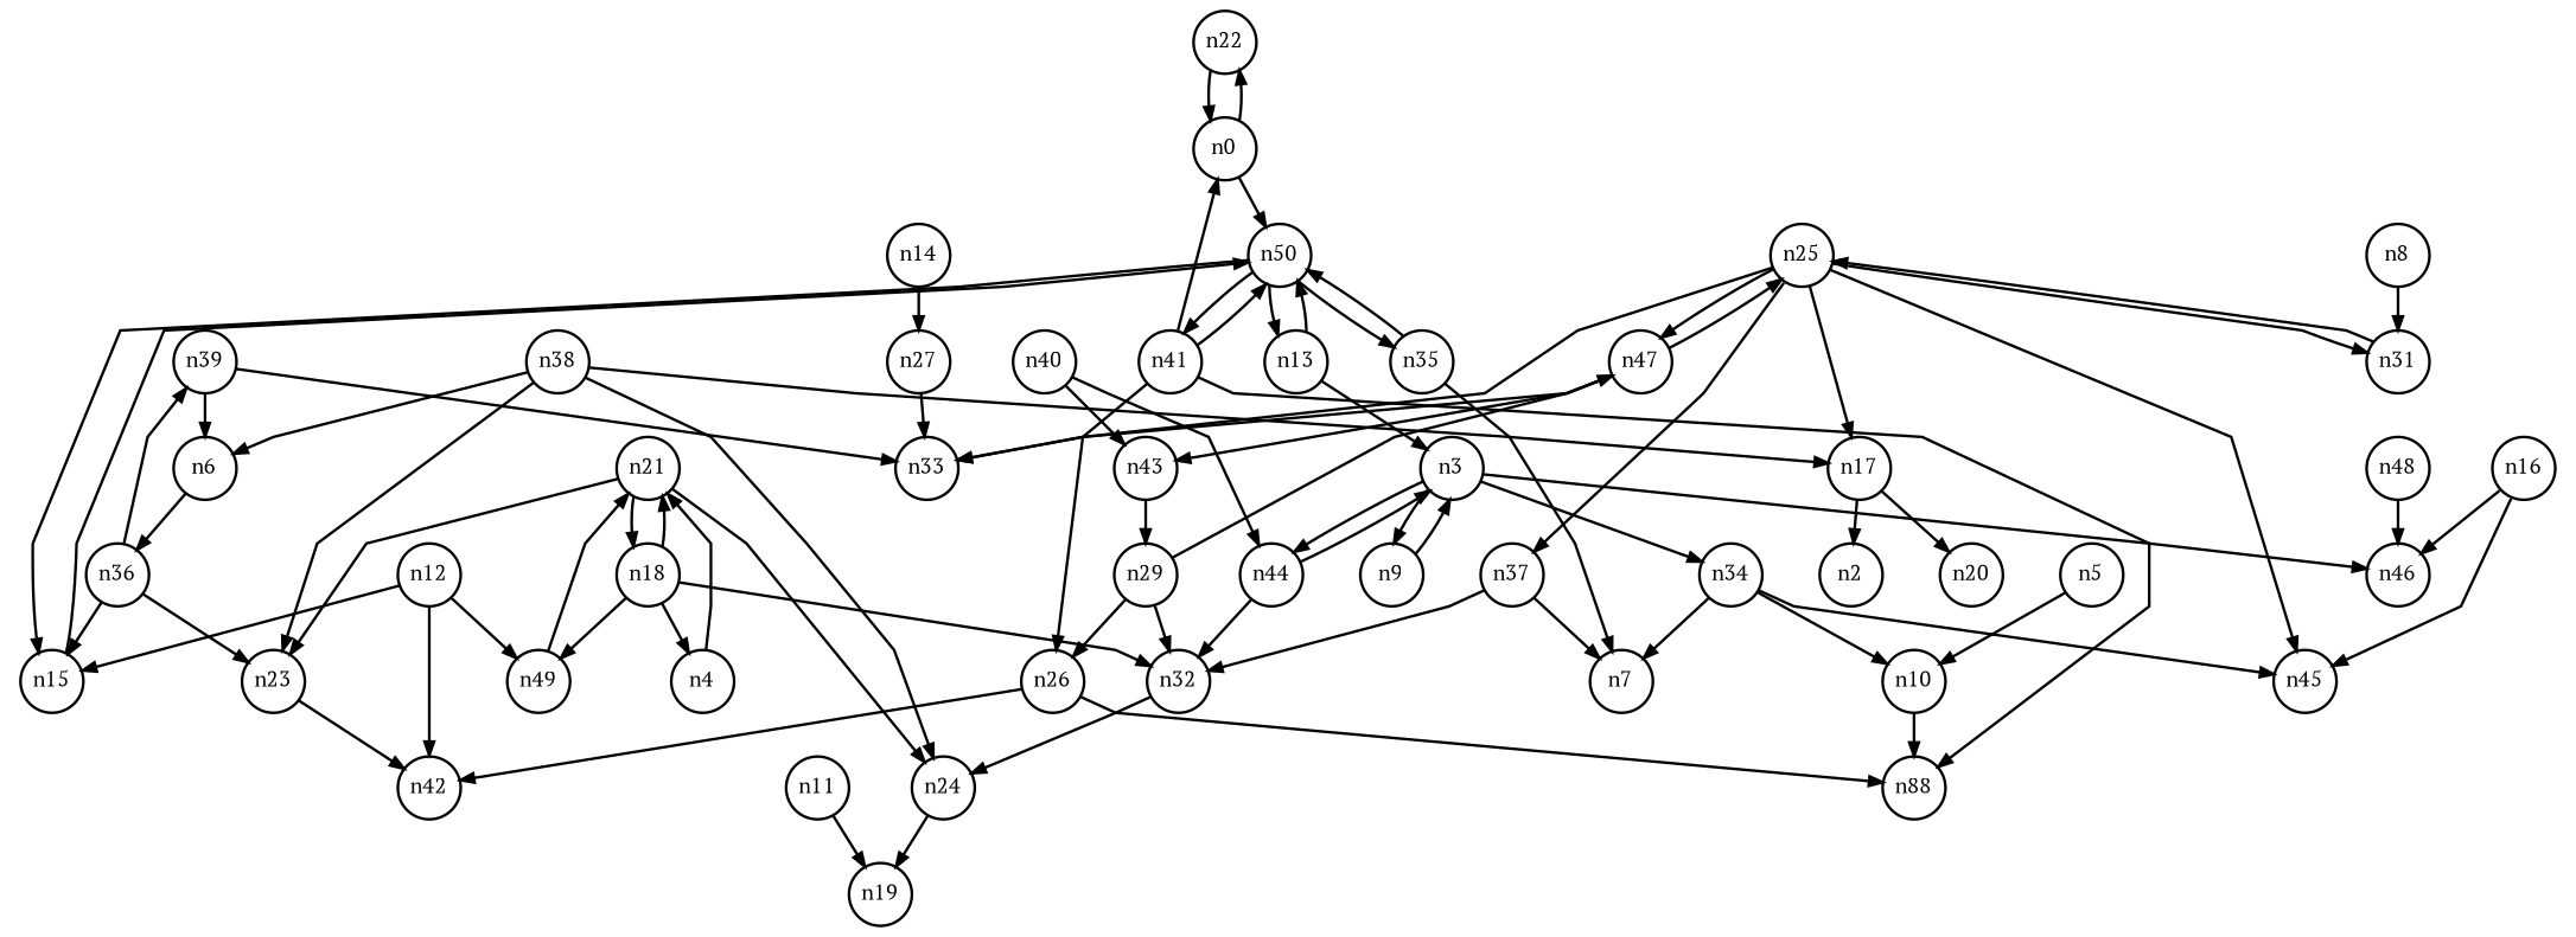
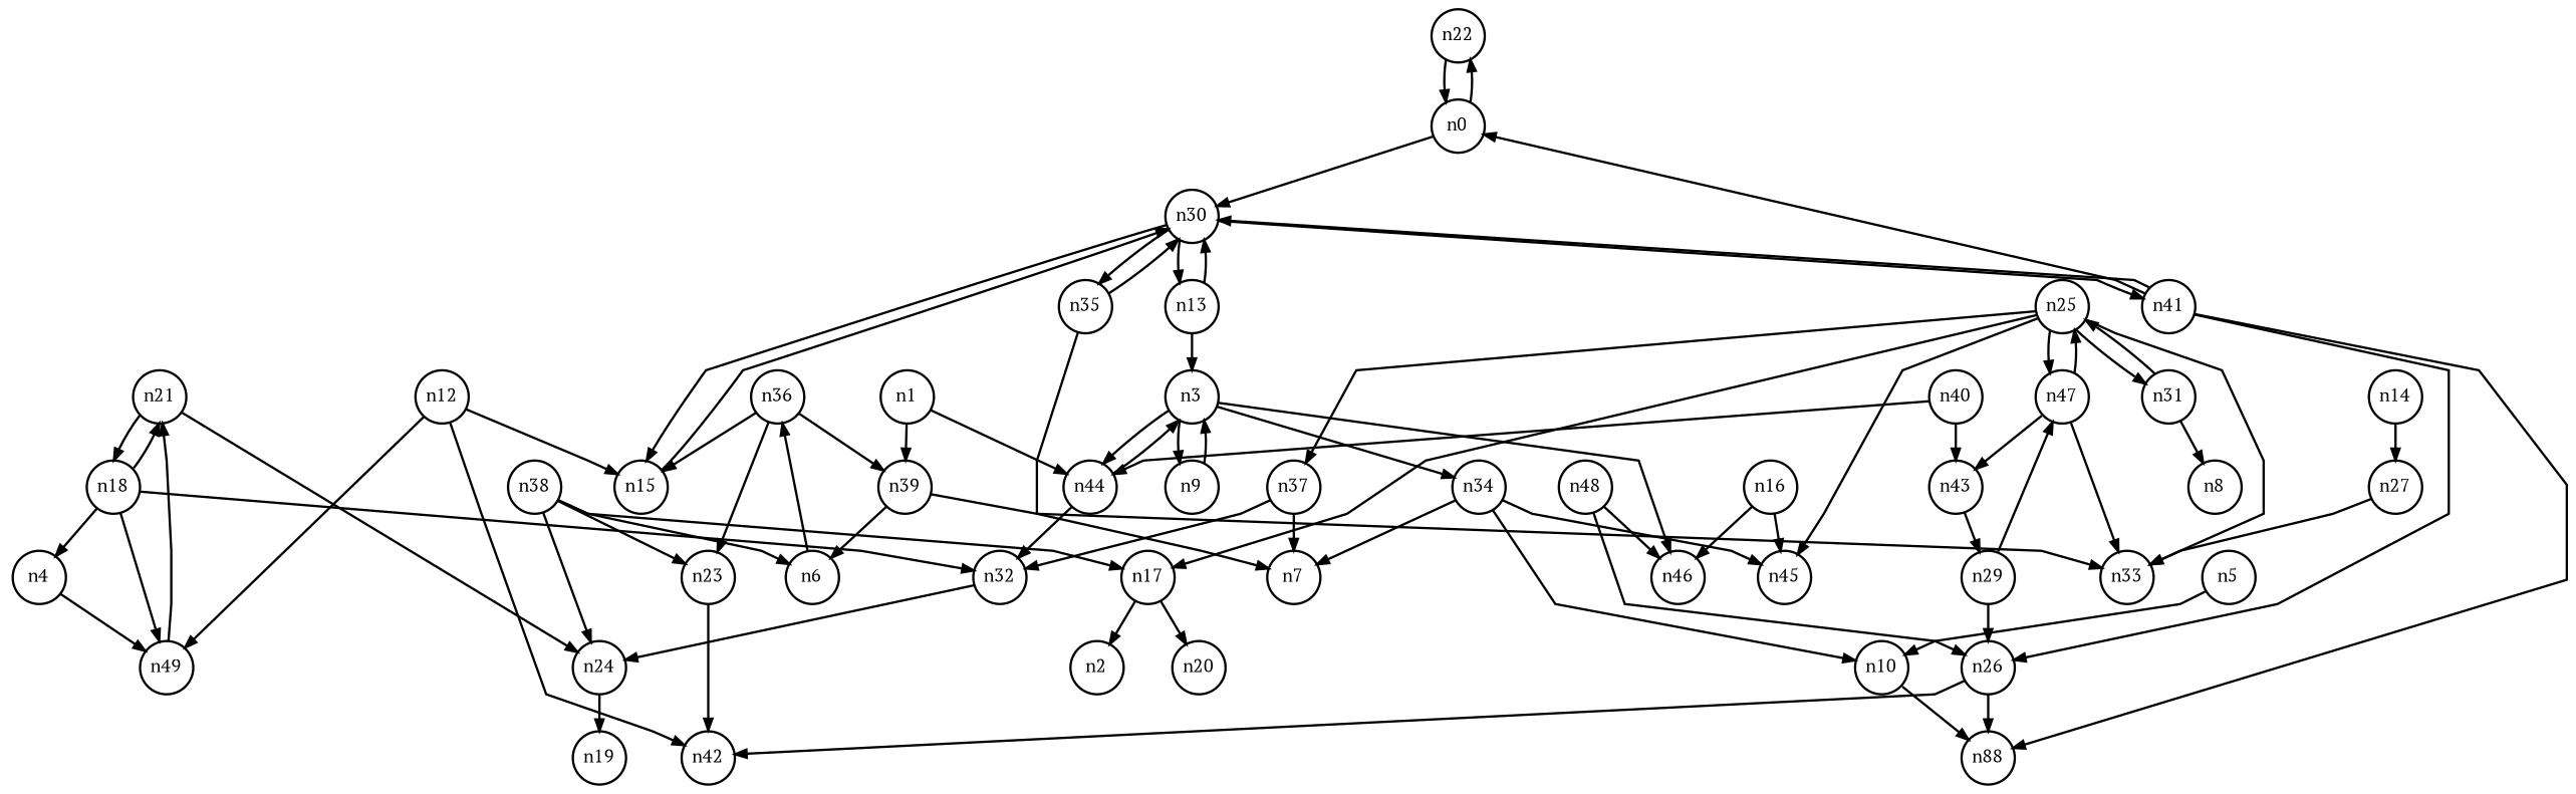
  digraph {
    fontname="PT Serif"
    fontsize=8
    nodesep=0.22
    nodesize=0.16
    ranksep=0.22
    splines=polyline
    node [fixedsize=shape fontname="PT Serif" fontsize=8 shape=circle]
    edge [arrowsize=0.5 fontname="PT Serif"]
    n22 [width=0.32]
    n0 [width=0.32]
-   n30 [width=0.32 label=n50]
+   n30 [width=0.32]
    n13 [width=0.32]
    n15 [width=0.32]
    n35 [width=0.32]
    n41 [width=0.32]
    n3 [width=0.32]
    n7 [width=0.32]
    n28 [label=n88 width=0.32]
    n26 [width=0.32]
    n39 [width=0.32]
    n6 [width=0.32]
    n33 [width=0.32]
    n36 [width=0.32]
    n23 [width=0.32]
+   n1 [width=0.32]
    n44 [width=0.32]
    n32 [width=0.32]
    n24 [width=0.32]
    n9 [width=0.32]
    n34 [width=0.32]
    n46 [width=0.32]
    n19 [width=0.32]
    n10 [width=0.32]
    n45 [width=0.32]
    n5 [width=0.32]
    n31 [width=0.32]
    n25 [width=0.32]
    n17 [width=0.32]
    n37 [width=0.32]
    n47 [width=0.32]
    n2 [width=0.32]
    n20 [width=0.32]
    n43 [width=0.32]
    n8 [width=0.32]
-   n11 [width=0.32]
    n12 [width=0.32]
    n42 [width=0.32]
    n49 [width=0.32]
    n21 [width=0.32]
    n18 [width=0.32]
    n4 [width=0.32]
    n27 [width=0.32]
    n14 [width=0.32]
    n16 [width=0.32]
    n29 [width=0.32]
    n38 [width=0.32]
    n40 [width=0.32]
    n48 [width=0.32]
    n22 -> n0
    n0 -> n22
    n0 -> n30
    n30 -> n13
    n30 -> n15
    n30 -> n35
    n30 -> n41
    n13 -> n30
    n13 -> n3
    n15 -> n30
    n35 -> n30
    n35 -> n7
    n41 -> n0
    n41 -> n30
    n41 -> n28
    n41 -> n26
    n3 -> n44
    n3 -> n9
    n3 -> n34
    n3 -> n46
    n26 -> n28
    n26 -> n42
    n39 -> n6
    n39 -> n33
    n6 -> n36
    n36 -> n15
    n36 -> n39
    n36 -> n23
    n23 -> n42
+   n1 -> n39
+   n1 -> n44
    n44 -> n3
    n44 -> n32
    n32 -> n24
    n24 -> n19
    n9 -> n3
    n34 -> n7
    n34 -> n10
    n34 -> n45
    n10 -> n28
    n5 -> n10
    n31 -> n25
    n25 -> n33
    n25 -> n45
    n25 -> n31
    n25 -> n17
    n25 -> n37
    n25 -> n47
    n17 -> n2
    n17 -> n20
    n37 -> n7
    n37 -> n32
    n47 -> n33
    n47 -> n25
    n47 -> n43
    n43 -> n29
-   n8 -> n31
-   n11 -> n19
+   n31 -> n8
    n12 -> n15
    n12 -> n42
    n12 -> n49
    n49 -> n21
-   n21 -> n23
    n21 -> n24
    n21 -> n18
    n18 -> n32
    n18 -> n49
    n18 -> n21
    n18 -> n4
-   n4 -> n21
+   n4 -> n49
    n27 -> n33
    n14 -> n27
    n16 -> n46
    n16 -> n45
    n29 -> n26
-   n29 -> n32
    n29 -> n47
    n38 -> n6
    n38 -> n23
    n38 -> n24
    n38 -> n17
    n40 -> n44
    n40 -> n43
+   n48 -> n26
    n48 -> n46
  }
